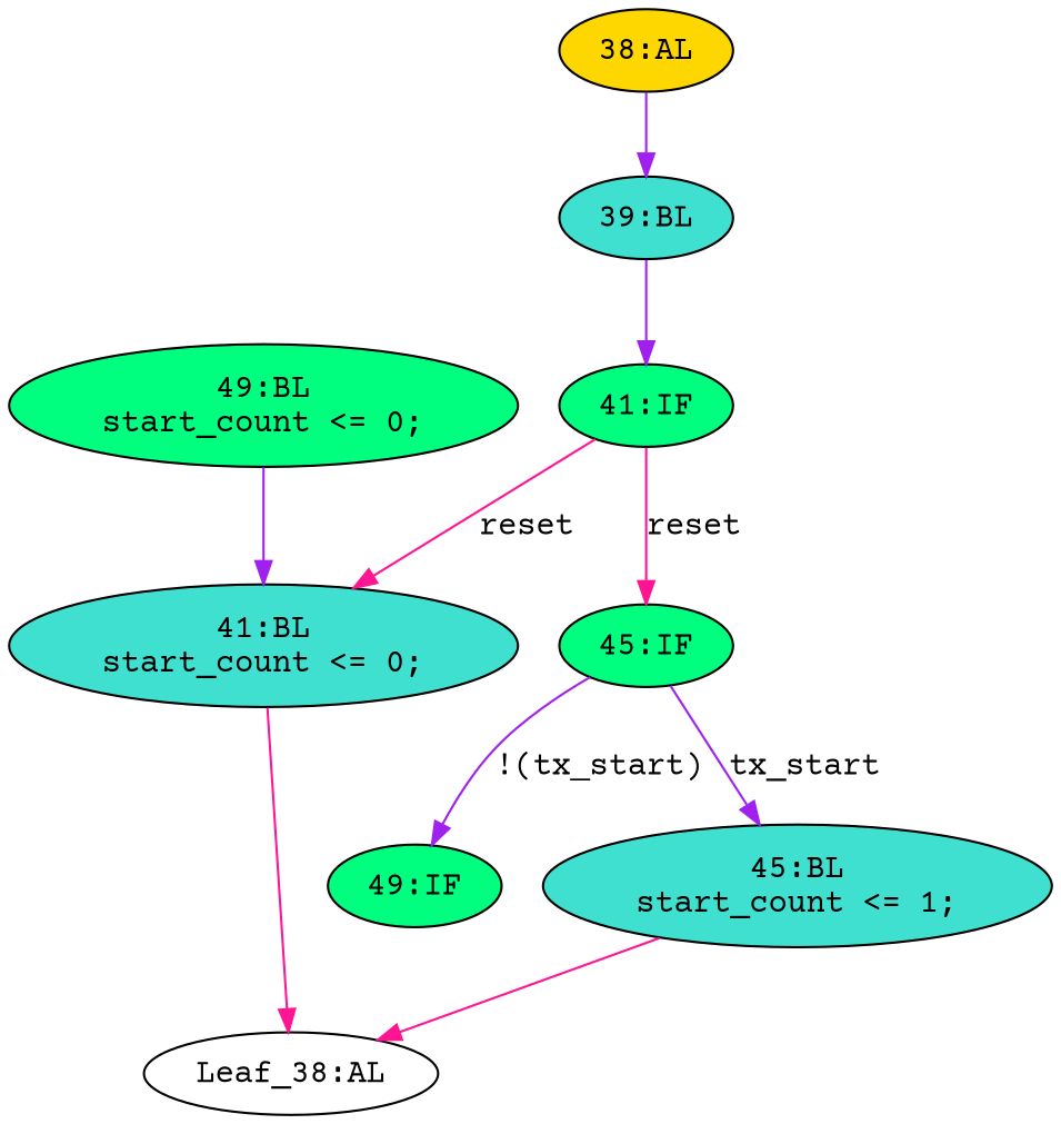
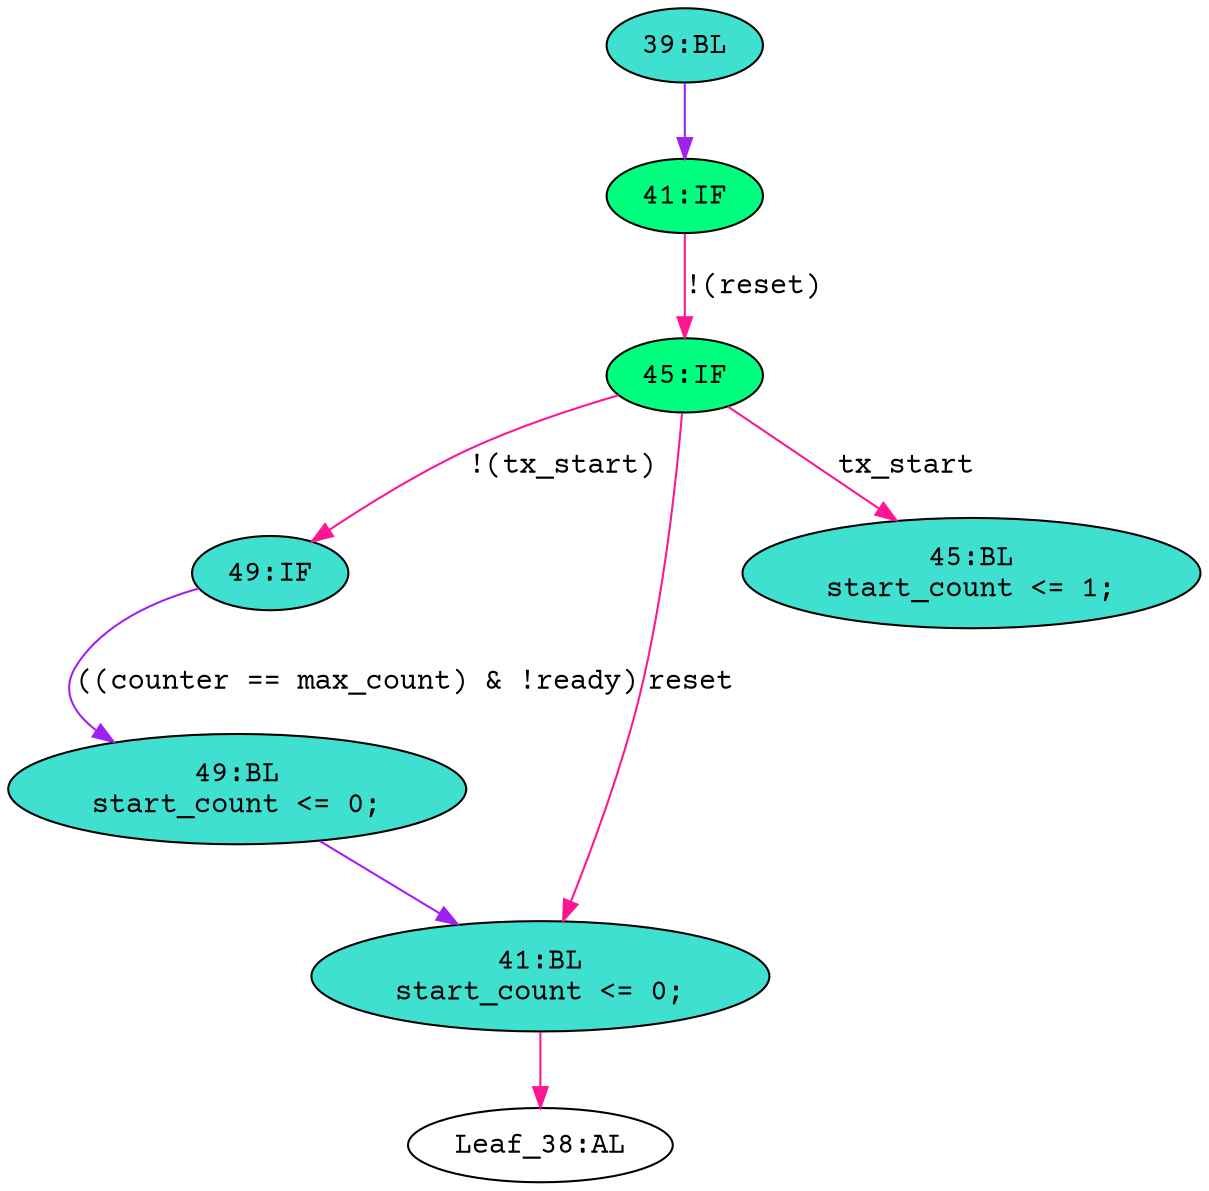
  strict digraph {
    fontname="Courier Prime"
    node [fillcolor=turquoise fontname="Courier Prime" statements="[]" style=filled typ=Block]
    edge [color=purple cond="[]" fontname="Courier Prime" lineno=None]
-   n1 [ast="<pyverilog.vparser.ast.IfStatement object at 0x7fb289ed8b10>" fillcolor=springgreen label="49:IF" typ=IfStatement]
-   n2 [ast="<pyverilog.vparser.ast.Block object at 0x7fb289ed8c90>" fillcolor=springgreen label="49:BL\nstart_count <= 0;" statements="[<pyverilog.vparser.ast.NonblockingSubstitution object at 0x7fb289ed8cd0>]"]
+   n1 [ast="<pyverilog.vparser.ast.IfStatement object at 0x7fb289ed8b10>" label="49:IF" typ=IfStatement]
+   n2 [ast="<pyverilog.vparser.ast.Block object at 0x7fb289ed8c90>" label="49:BL\nstart_count <= 0;" statements="[<pyverilog.vparser.ast.NonblockingSubstitution object at 0x7fb289ed8cd0>]"]
    n3 [ast="<pyverilog.vparser.ast.Block object at 0x7fb289eba250>" label="41:BL\nstart_count <= 0;" statements="[<pyverilog.vparser.ast.NonblockingSubstitution object at 0x7fb289eba290>]"]
    n4 [def_var="['start_count']" label="Leaf_38:AL" fillcolor="" statements="" style="" typ=""]
    n5 [ast="<pyverilog.vparser.ast.Block object at 0x7fb289eba110>" label="45:BL\nstart_count <= 1;" statements="[<pyverilog.vparser.ast.NonblockingSubstitution object at 0x7fb289ed8f90>]"]
    n6 [ast="<pyverilog.vparser.ast.Block object at 0x7fb289eba150>" label="39:BL"]
    n7 [ast="<pyverilog.vparser.ast.IfStatement object at 0x7fb289eba190>" fillcolor=springgreen label="41:IF" typ=IfStatement]
    n8 [ast="<pyverilog.vparser.ast.IfStatement object at 0x7fb289eba1d0>" fillcolor=springgreen label="45:IF" typ=IfStatement]
-   n9 [ast="<pyverilog.vparser.ast.Always object at 0x7fb289eba490>" clk_sens=False fillcolor=gold label="38:AL" sens="['reset', 'tx_start', 'counter', 'max_count']" typ=Always use_var="['reset', 'tx_start', 'ready', 'counter', 'max_count']"]
+   n1 -> n2 [cond="['counter', 'max_count', 'ready']" label="((counter == max_count) & !ready)" lineno=49]
    n2 -> n3
    n3 -> n4 [color=deeppink]
-   n5 -> n4 [color=deeppink]
    n6 -> n7
-   n7 -> n3 [color=deeppink cond="['reset']" label=reset lineno=41]
-   n7 -> n8 [color=deeppink cond="['reset']" label=reset lineno=41]
-   n8 -> n1 [cond="['tx_start']" label="!(tx_start)" lineno=45]
-   n8 -> n5 [cond="['tx_start']" label=tx_start lineno=45]
-   n9 -> n6
+   n8 -> n3 [color=deeppink cond="['reset']" label=reset lineno=41]
+   n7 -> n8 [color=deeppink cond="['reset']" label="!(reset)" lineno=41]
+   n8 -> n1 [color=deeppink cond="['tx_start']" label="!(tx_start)" lineno=45]
+   n8 -> n5 [color=deeppink cond="['tx_start']" label=tx_start lineno=45]
  }
